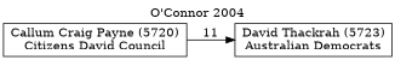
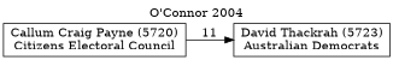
  digraph {
    label="O'Connor 2004"
    labelloc=t
    mclimit=10
    rankdir=LR
    node [shape=box]
    n1 [label="David Thackrah (5723)\nAustralian Democrats"]
-   n2 [label="Callum Craig Payne (5720)\nCitizens David Council"]
+   n2 [label="Callum Craig Payne (5720)\nCitizens Electoral Council"]
    n2 -> n1 [label=11]
  }
